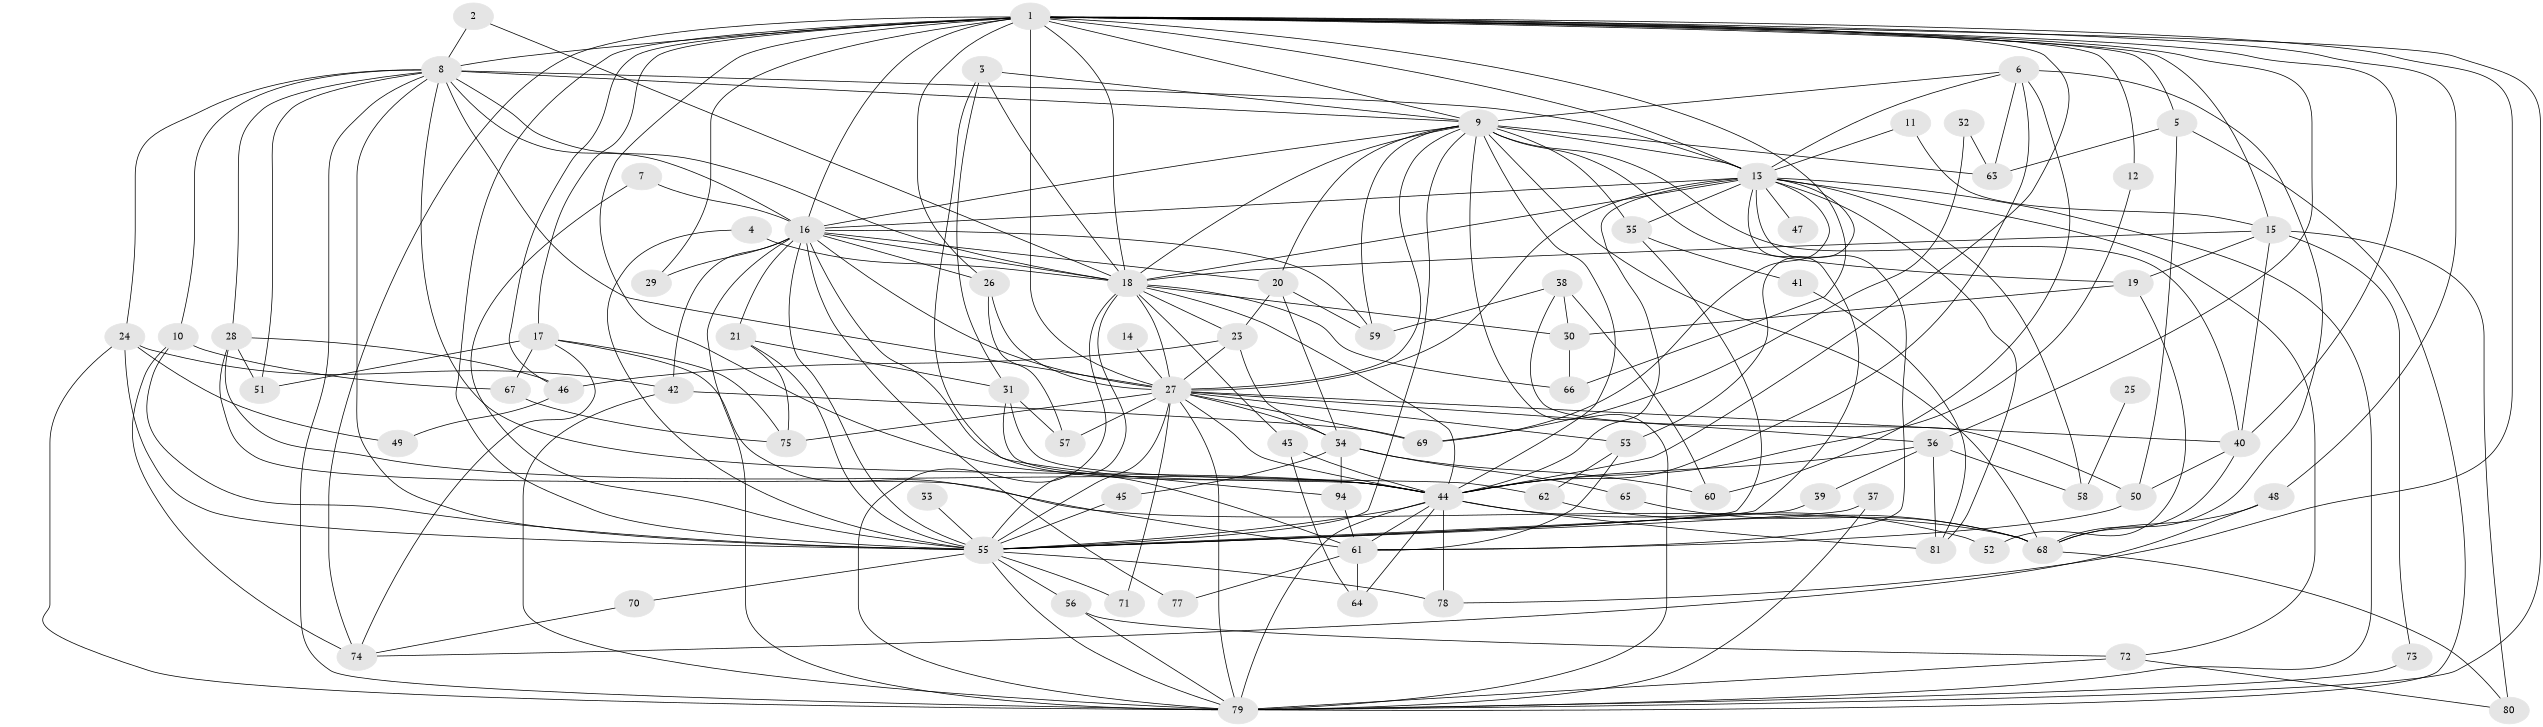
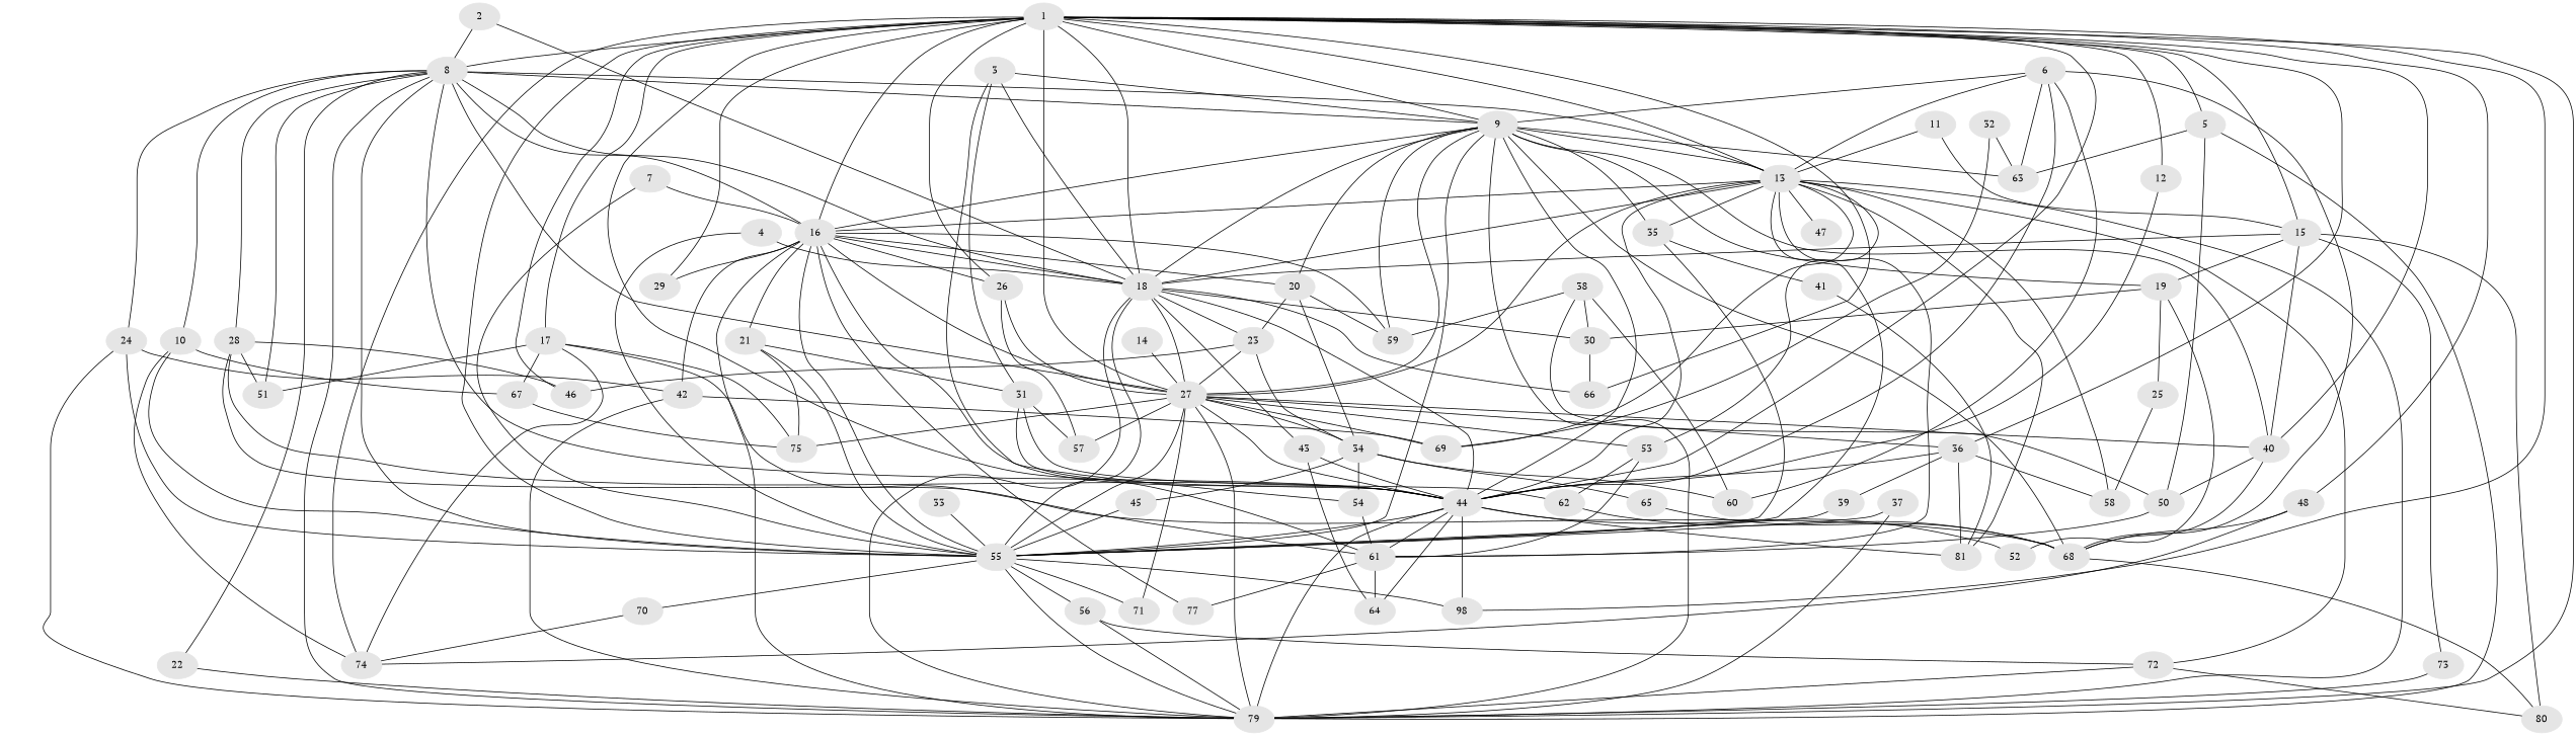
  graph {
    fontname="PT Serif"
    node [color=gray90 fontname="PT Serif" style=filled]
    edge [fontname="PT Serif" weight=1.0]
    1
    5
    8
    9
    12
    13
    15
    16
    17
    18
    26
    27
    29
    36
    40
    44
    46
    48
    55
    61
    66
    74
-   78
+   78 [label=98]
    79
    50
    63
    10
+   22
    24
    28
    51
    68
    19
    20
    35
    59
    47
    53
    58
    69
    72
    81
    73
    80
    21
    42
    77
    67
    75
    30
    23
    43
    57
    34
    71
    39
    52
    64
-   49
    56
    70
    2
    3
    31
-   54 [label=94]
+   54
    62
    4
    6
    60
    7
    25
    41
    11
    14
    45
    65
    32
    33
    37
    38
    1 -- 5
    1 -- 8
    1 -- 9
    1 -- 12
    1 -- 13
    1 -- 15
    1 -- 16 [weight=3.0]
    1 -- 17 [weight=2.0]
    1 -- 18
    1 -- 26
    1 -- 27
    1 -- 29 [weight=2.0]
    1 -- 36
    1 -- 40
    1 -- 44
    1 -- 46
    1 -- 48
    1 -- 55 [weight=2.0]
    1 -- 61
    1 -- 66
    1 -- 74
    1 -- 78
    1 -- 79 [weight=2.0]
    5 -- 79
    5 -- 50
    5 -- 63
    8 -- 9
    8 -- 13
    8 -- 16 [weight=2.0]
    8 -- 18 [weight=2.0]
    8 -- 27
    8 -- 44
    8 -- 55
    8 -- 79
    8 -- 10
+   8 -- 22
    8 -- 24
    8 -- 28
    8 -- 51
    9 -- 13 [weight=3.0]
    9 -- 16
    9 -- 18
    9 -- 27
    9 -- 40
    9 -- 44 [weight=2.0]
    9 -- 55
    9 -- 79
    9 -- 63
    9 -- 68
    9 -- 19
    9 -- 20
    9 -- 35
    9 -- 59
    12 -- 44
    13 -- 16
    13 -- 18
    13 -- 27 [weight=2.0]
    13 -- 44
    13 -- 55
    13 -- 61
    13 -- 79
    13 -- 35
    13 -- 47
    13 -- 53
    13 -- 58
    13 -- 69
    13 -- 72
    13 -- 81
    15 -- 18
    15 -- 40
    15 -- 19
    15 -- 73
    15 -- 80
    16 -- 18
    16 -- 26
    16 -- 27
    16 -- 29
    16 -- 44
    16 -- 55
    16 -- 79
    16 -- 20
    16 -- 59
    16 -- 21
    16 -- 42
    16 -- 77
    17 -- 61
    17 -- 74
    17 -- 51
    17 -- 67
    17 -- 75
    18 -- 27
    18 -- 44
    18 -- 55
    18 -- 66
    18 -- 79
    18 -- 30
    18 -- 23
    18 -- 43
    26 -- 27
    26 -- 57
    27 -- 36
    27 -- 40
    27 -- 44
    27 -- 55
    27 -- 79
    27 -- 53
    27 -- 69
    27 -- 75
    27 -- 57
    27 -- 34
    27 -- 71
    36 -- 44
    36 -- 58
    36 -- 81
    36 -- 39
    40 -- 50
    40 -- 68
    44 -- 55
    44 -- 61
    44 -- 78
    44 -- 79
    44 -- 81
    44 -- 52
    44 -- 64
-   46 -- 49
    48 -- 74
    48 -- 68
    55 -- 78
    55 -- 79
    55 -- 71
    55 -- 56
    55 -- 70
    61 -- 77
    61 -- 64
    50 -- 61
    10 -- 55
    10 -- 74
    10 -- 67
+   22 -- 79
    24 -- 55
    24 -- 79
    24 -- 42
-   24 -- 49
    28 -- 44
    28 -- 46
    28 -- 51
    28 -- 68
    68 -- 80
    19 -- 30
    19 -- 52
+   19 -- 25
    20 -- 59
    20 -- 23
    20 -- 34
    35 -- 55
    35 -- 41
    53 -- 61
    53 -- 62
    72 -- 79
    72 -- 80
    73 -- 79
    21 -- 55
    21 -- 75
    21 -- 31
    42 -- 79
    42 -- 69
    67 -- 75
    30 -- 66
    23 -- 27
    23 -- 46
    23 -- 34
    43 -- 44
    43 -- 64
    34 -- 54
    34 -- 60
    34 -- 45
    34 -- 65
    39 -- 55
    56 -- 79
    56 -- 72
    70 -- 74
    2 -- 8
    2 -- 18
    3 -- 9
    3 -- 18
    3 -- 31
    3 -- 54
    31 -- 44
    31 -- 57
    31 -- 62
    54 -- 61
    62 -- 68
    4 -- 18
    4 -- 55
    6 -- 9
    6 -- 13
    6 -- 44
    6 -- 63
    6 -- 68
    6 -- 60
    7 -- 16
    7 -- 55
    25 -- 58
    41 -- 81
    11 -- 13
    11 -- 15
    14 -- 27
    45 -- 55
    65 -- 68
    32 -- 63
    32 -- 69
    33 -- 55
    37 -- 55
    37 -- 79
    38 -- 50
    38 -- 59
    38 -- 30
    38 -- 60
  }
